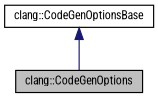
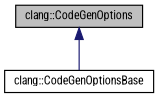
  digraph {
    fontname="Roboto Condensed"
    node [color=black fontname="Roboto Condensed" fontsize=10 shape=record]
    n1 [fillcolor=grey75 fontcolor=black height=0.2 label="clang::CodeGenOptions" style=filled width=0.4]
    n2 [height=0.2 label="clang::CodeGenOptionsBase" width=0.4]
-   n2 -> n1 [color=midnightblue dir=back fontname="Roboto Condensed" fontsize=10 labelfontname=Helvetica labelfontsize=10 style=solid]
+   n1 -> n2 [color=midnightblue dir=back fontname="Roboto Condensed" fontsize=10 labelfontname=Helvetica labelfontsize=10 style=solid]
  }
